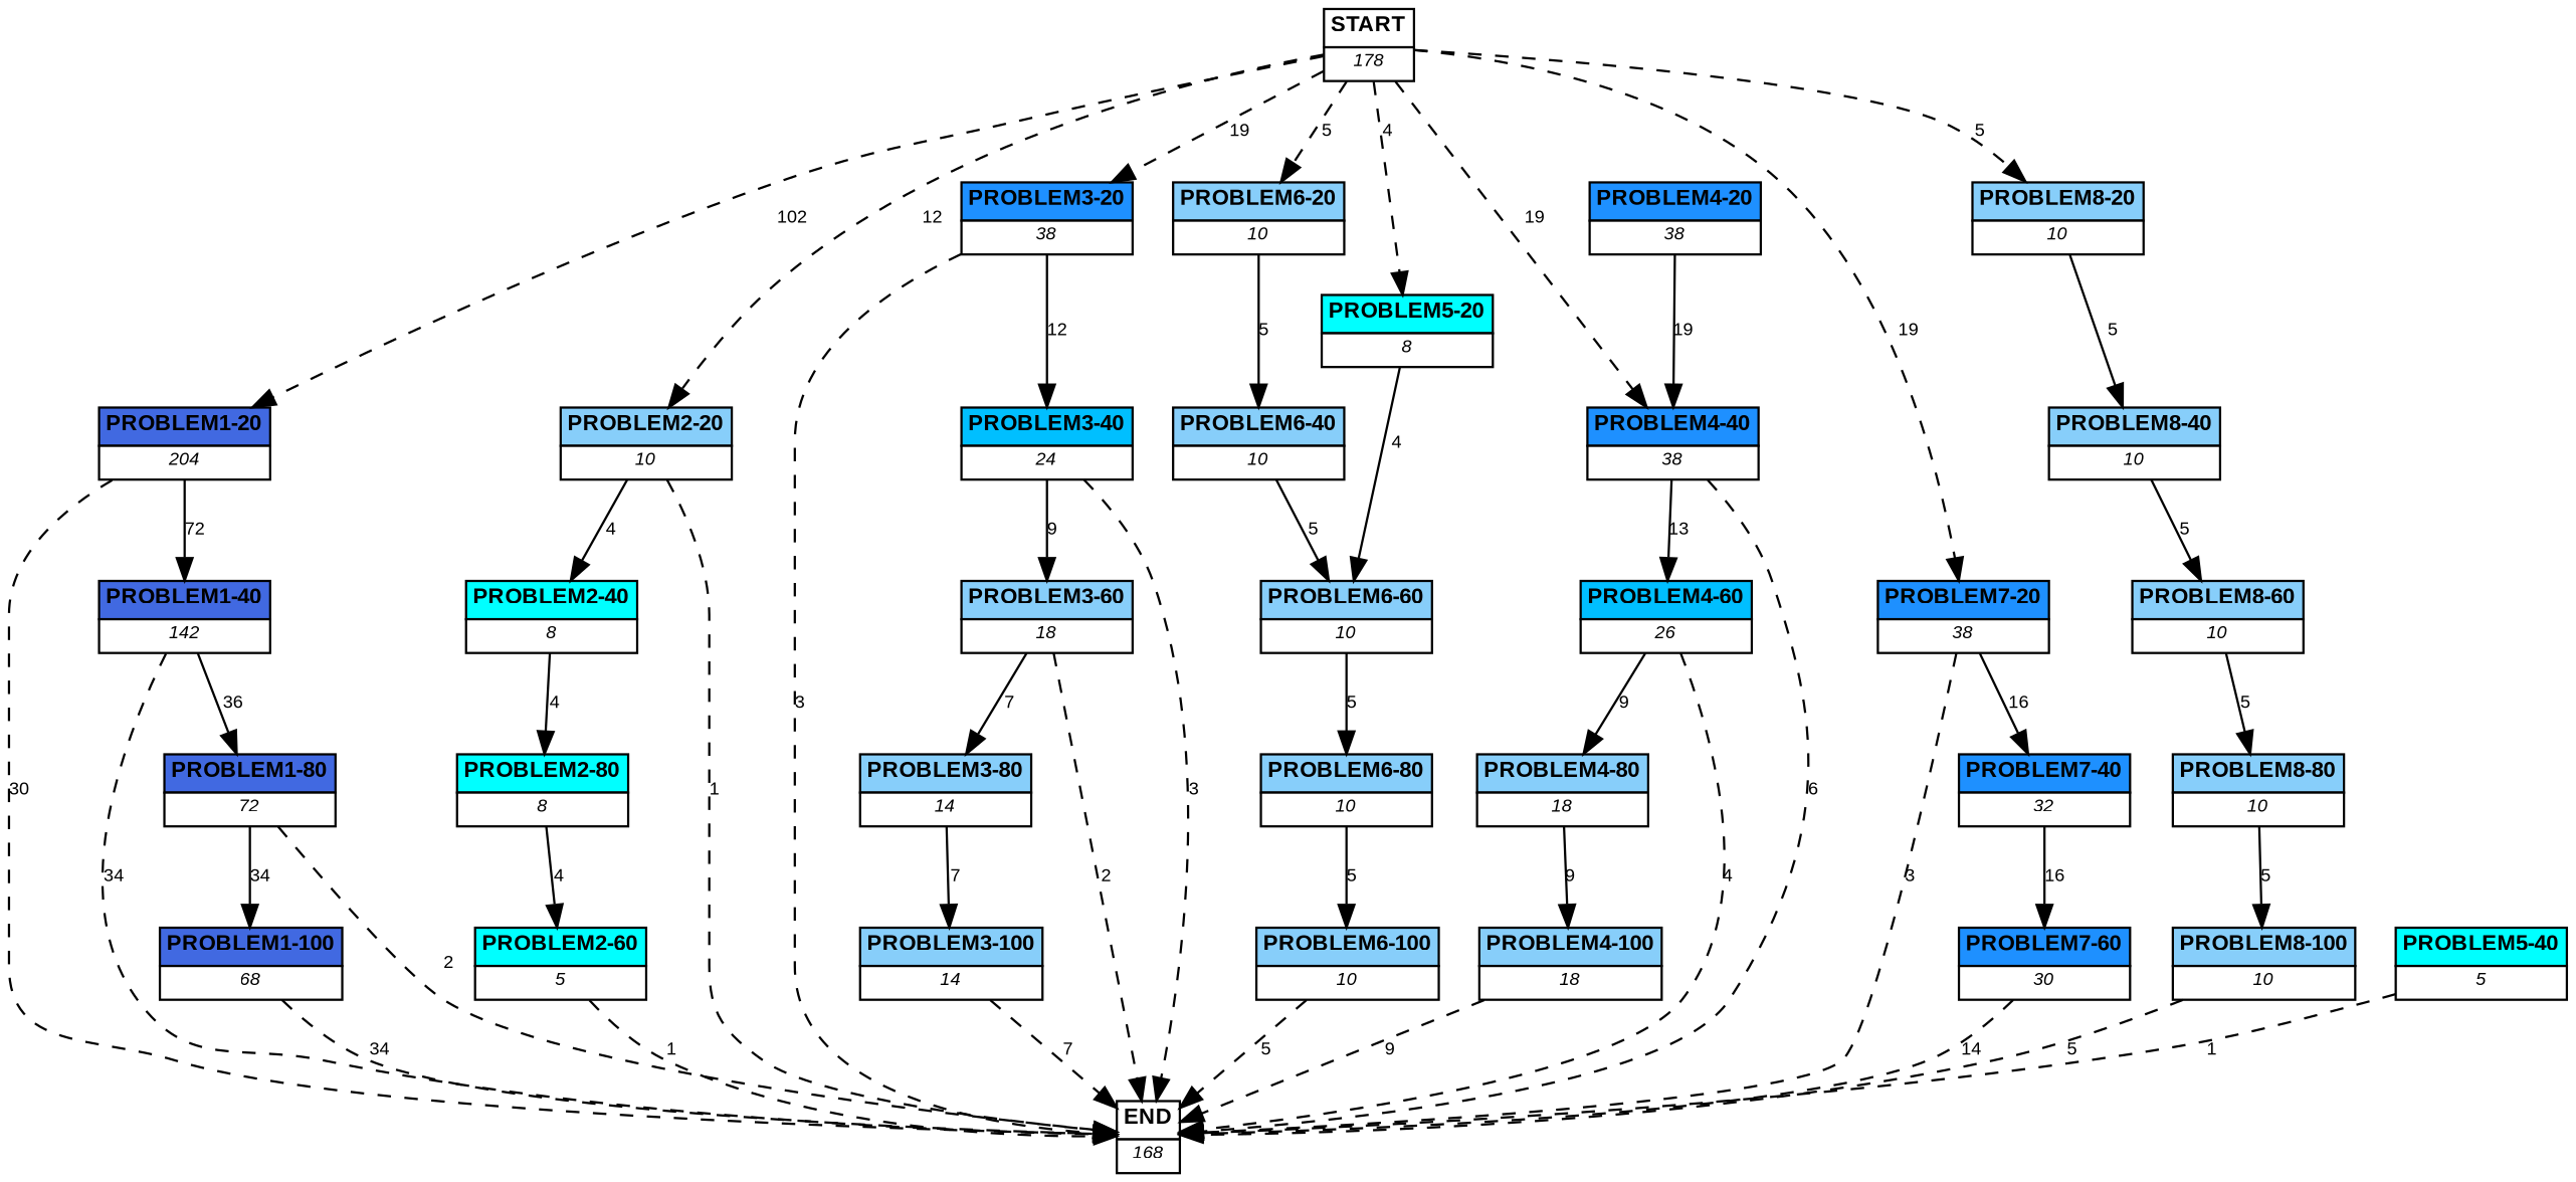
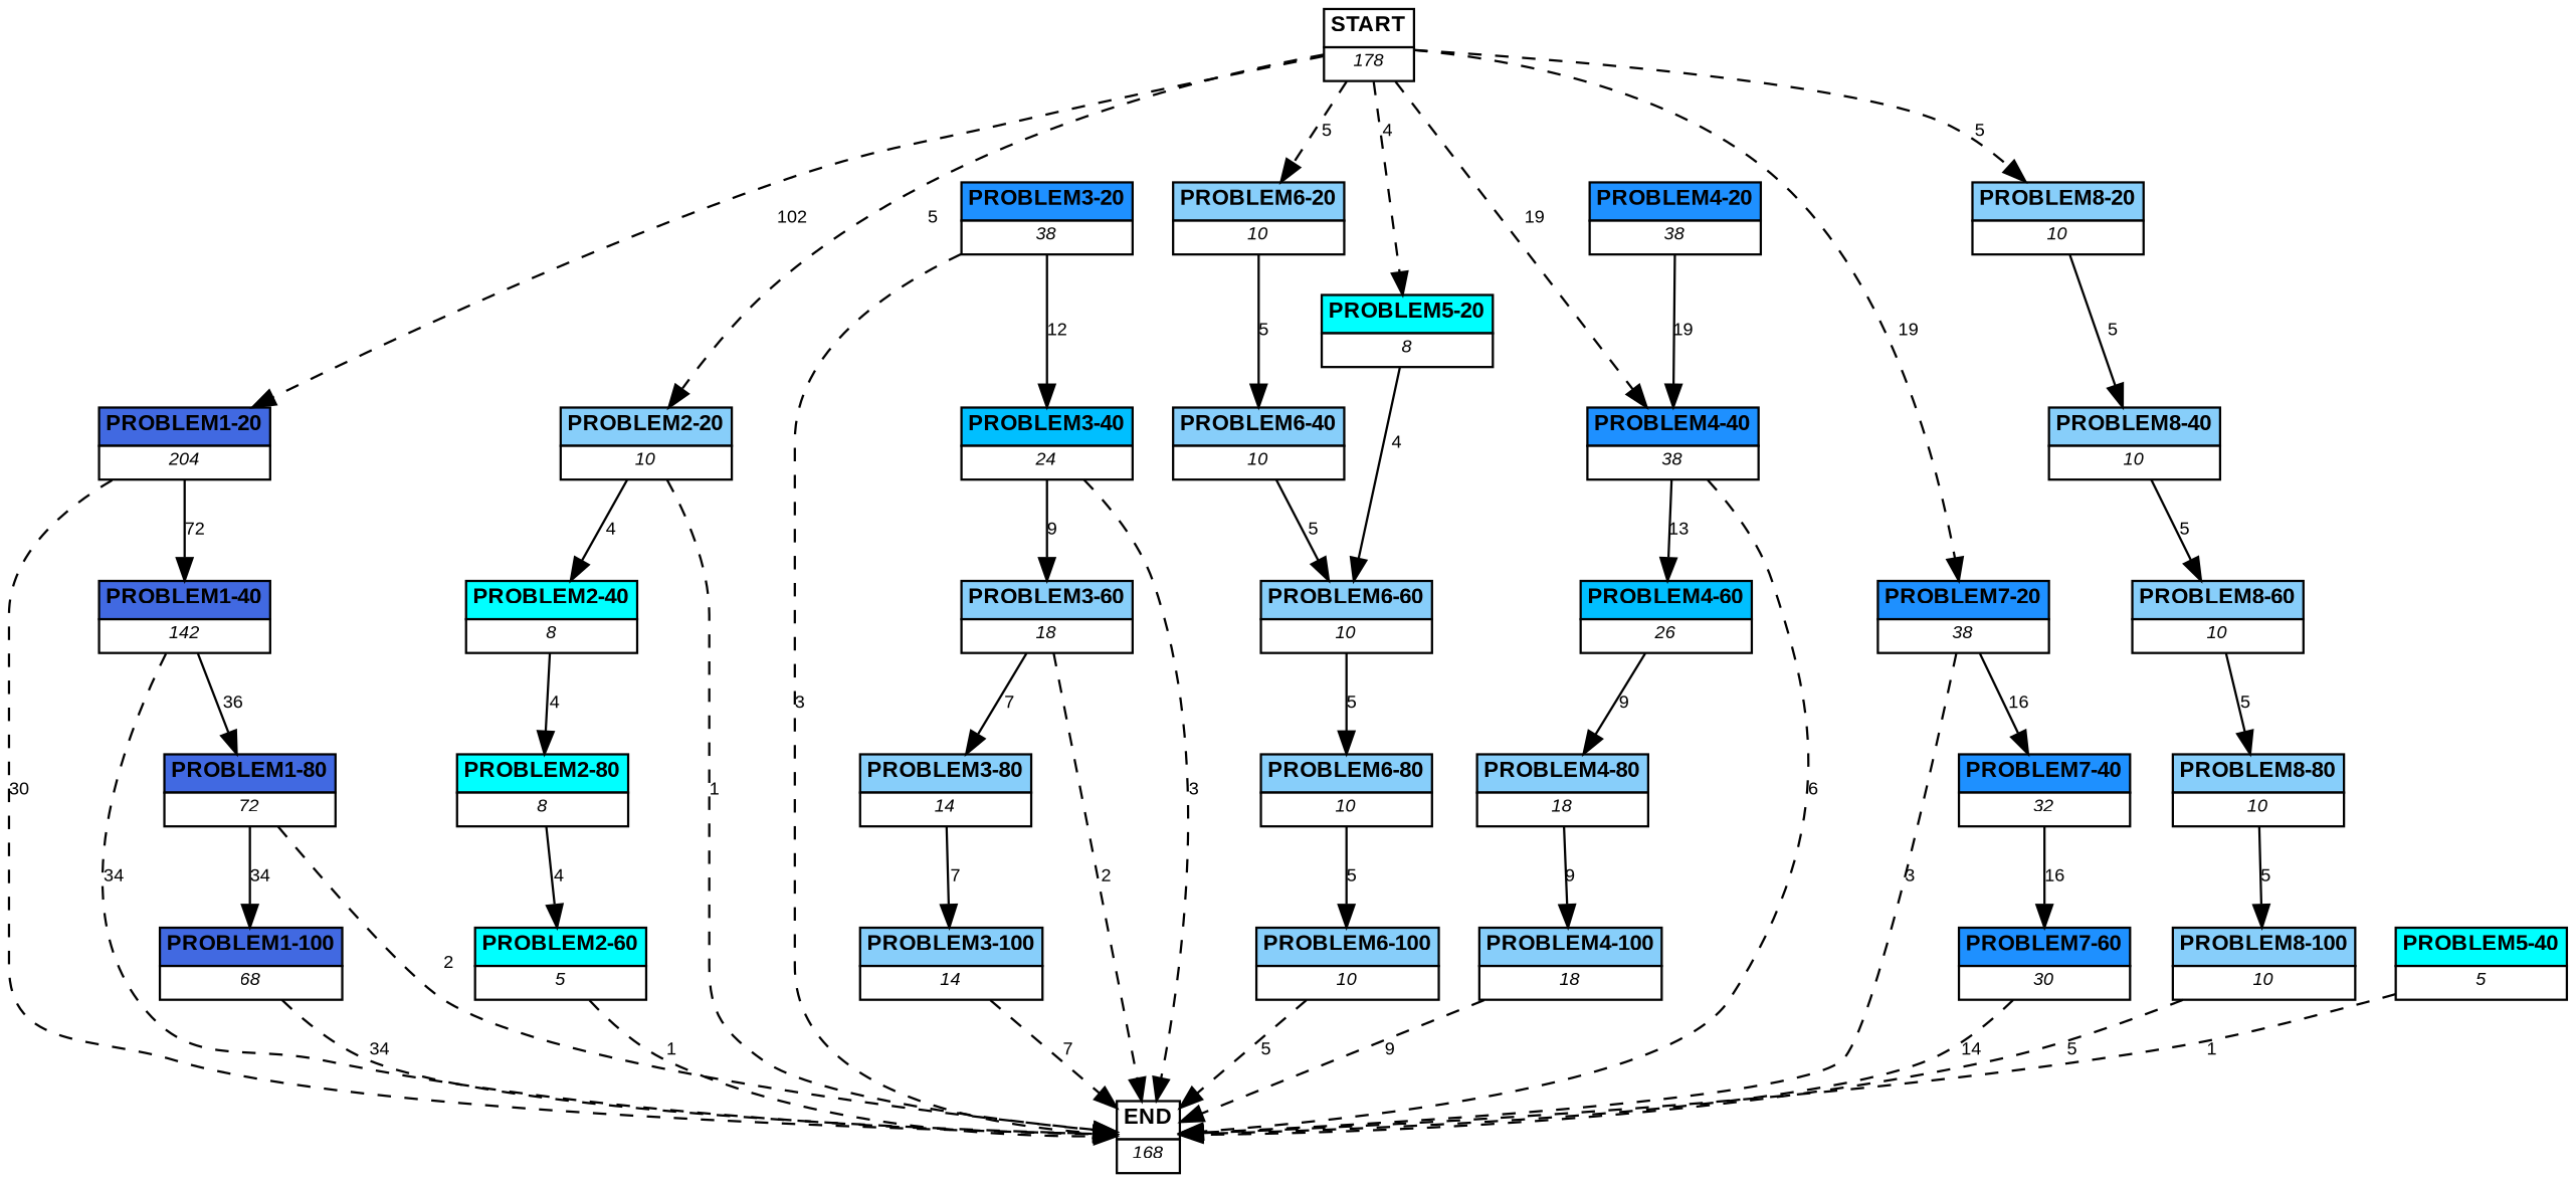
  digraph {
    node [shape=plain]
    edge [fontname=Arial fontsize=8 labelfloat=false style=dashed]
    n1 [label=<<table border="0" cellborder="1" cellspacing="0"><tr><td bgcolor="royalblue"><FONT face="Arial" POINT-SIZE="10"><b>PROBLEM1-20</b></FONT></td></tr><tr><td bgcolor="white"><FONT face="Arial" POINT-SIZE="8"><i>204</i></FONT></td></tr></table>>]
    n2 [label=<<table border="0" cellborder="1" cellspacing="0"><tr><td bgcolor="royalblue"><FONT face="Arial" POINT-SIZE="10"><b>PROBLEM1-40</b></FONT></td></tr><tr><td bgcolor="white"><FONT face="Arial" POINT-SIZE="8"><i>142</i></FONT></td></tr></table>>]
    n3 [label=<<table border="0" cellborder="1" cellspacing="0"><tr><td bgcolor="white"><FONT face="Arial" POINT-SIZE="10"><b>END</b></FONT></td></tr><tr><td bgcolor="white"><FONT face="Arial" POINT-SIZE="8"><i>168</i></FONT></td></tr></table>>]
    n4 [label=<<table border="0" cellborder="1" cellspacing="0"><tr><td bgcolor="royalblue"><FONT face="Arial" POINT-SIZE="10"><b>PROBLEM1-80</b></FONT></td></tr><tr><td bgcolor="white"><FONT face="Arial" POINT-SIZE="8"><i>72</i></FONT></td></tr></table>>]
    n5 [label=<<table border="0" cellborder="1" cellspacing="0"><tr><td bgcolor="royalblue"><FONT face="Arial" POINT-SIZE="10"><b>PROBLEM1-100</b></FONT></td></tr><tr><td bgcolor="white"><FONT face="Arial" POINT-SIZE="8"><i>68</i></FONT></td></tr></table>>]
    n6 [label=<<table border="0" cellborder="1" cellspacing="0"><tr><td bgcolor="lightskyblue"><FONT face="Arial" POINT-SIZE="10"><b>PROBLEM2-20</b></FONT></td></tr><tr><td bgcolor="white"><FONT face="Arial" POINT-SIZE="8"><i>10</i></FONT></td></tr></table>>]
    n7 [label=<<table border="0" cellborder="1" cellspacing="0"><tr><td bgcolor="aqua"><FONT face="Arial" POINT-SIZE="10"><b>PROBLEM2-40</b></FONT></td></tr><tr><td bgcolor="white"><FONT face="Arial" POINT-SIZE="8"><i>8</i></FONT></td></tr></table>>]
    n8 [label=<<table border="0" cellborder="1" cellspacing="0"><tr><td bgcolor="aqua"><FONT face="Arial" POINT-SIZE="10"><b>PROBLEM2-80</b></FONT></td></tr><tr><td bgcolor="white"><FONT face="Arial" POINT-SIZE="8"><i>8</i></FONT></td></tr></table>>]
    n9 [label=<<table border="0" cellborder="1" cellspacing="0"><tr><td bgcolor="aqua"><FONT face="Arial" POINT-SIZE="10"><b>PROBLEM2-60</b></FONT></td></tr><tr><td bgcolor="white"><FONT face="Arial" POINT-SIZE="8"><i>5</i></FONT></td></tr></table>>]
    n10 [label=<<table border="0" cellborder="1" cellspacing="0"><tr><td bgcolor="dodgerblue"><FONT face="Arial" POINT-SIZE="10"><b>PROBLEM3-20</b></FONT></td></tr><tr><td bgcolor="white"><FONT face="Arial" POINT-SIZE="8"><i>38</i></FONT></td></tr></table>>]
    n11 [label=<<table border="0" cellborder="1" cellspacing="0"><tr><td bgcolor="deepskyblue"><FONT face="Arial" POINT-SIZE="10"><b>PROBLEM3-40</b></FONT></td></tr><tr><td bgcolor="white"><FONT face="Arial" POINT-SIZE="8"><i>24</i></FONT></td></tr></table>>]
    n12 [label=<<table border="0" cellborder="1" cellspacing="0"><tr><td bgcolor="lightskyblue"><FONT face="Arial" POINT-SIZE="10"><b>PROBLEM3-60</b></FONT></td></tr><tr><td bgcolor="white"><FONT face="Arial" POINT-SIZE="8"><i>18</i></FONT></td></tr></table>>]
    n13 [label=<<table border="0" cellborder="1" cellspacing="0"><tr><td bgcolor="dodgerblue"><FONT face="Arial" POINT-SIZE="10"><b>PROBLEM4-20</b></FONT></td></tr><tr><td bgcolor="white"><FONT face="Arial" POINT-SIZE="8"><i>38</i></FONT></td></tr></table>>]
    n14 [label=<<table border="0" cellborder="1" cellspacing="0"><tr><td bgcolor="dodgerblue"><FONT face="Arial" POINT-SIZE="10"><b>PROBLEM4-40</b></FONT></td></tr><tr><td bgcolor="white"><FONT face="Arial" POINT-SIZE="8"><i>38</i></FONT></td></tr></table>>]
    n15 [label=<<table border="0" cellborder="1" cellspacing="0"><tr><td bgcolor="deepskyblue"><FONT face="Arial" POINT-SIZE="10"><b>PROBLEM4-60</b></FONT></td></tr><tr><td bgcolor="white"><FONT face="Arial" POINT-SIZE="8"><i>26</i></FONT></td></tr></table>>]
    n16 [label=<<table border="0" cellborder="1" cellspacing="0"><tr><td bgcolor="lightskyblue"><FONT face="Arial" POINT-SIZE="10"><b>PROBLEM4-80</b></FONT></td></tr><tr><td bgcolor="white"><FONT face="Arial" POINT-SIZE="8"><i>18</i></FONT></td></tr></table>>]
    n17 [label=<<table border="0" cellborder="1" cellspacing="0"><tr><td bgcolor="lightskyblue"><FONT face="Arial" POINT-SIZE="10"><b>PROBLEM4-100</b></FONT></td></tr><tr><td bgcolor="white"><FONT face="Arial" POINT-SIZE="8"><i>18</i></FONT></td></tr></table>>]
    n18 [label=<<table border="0" cellborder="1" cellspacing="0"><tr><td bgcolor="lightskyblue"><FONT face="Arial" POINT-SIZE="10"><b>PROBLEM3-80</b></FONT></td></tr><tr><td bgcolor="white"><FONT face="Arial" POINT-SIZE="8"><i>14</i></FONT></td></tr></table>>]
    n19 [label=<<table border="0" cellborder="1" cellspacing="0"><tr><td bgcolor="lightskyblue"><FONT face="Arial" POINT-SIZE="10"><b>PROBLEM3-100</b></FONT></td></tr><tr><td bgcolor="white"><FONT face="Arial" POINT-SIZE="8"><i>14</i></FONT></td></tr></table>>]
    n20 [label=<<table border="0" cellborder="1" cellspacing="0"><tr><td bgcolor="aqua"><FONT face="Arial" POINT-SIZE="10"><b>PROBLEM5-20</b></FONT></td></tr><tr><td bgcolor="white"><FONT face="Arial" POINT-SIZE="8"><i>8</i></FONT></td></tr></table>>]
    n21 [label=<<table border="0" cellborder="1" cellspacing="0"><tr><td bgcolor="lightskyblue"><FONT face="Arial" POINT-SIZE="10"><b>PROBLEM6-60</b></FONT></td></tr><tr><td bgcolor="white"><FONT face="Arial" POINT-SIZE="8"><i>10</i></FONT></td></tr></table>>]
    n22 [label=<<table border="0" cellborder="1" cellspacing="0"><tr><td bgcolor="aqua"><FONT face="Arial" POINT-SIZE="10"><b>PROBLEM5-40</b></FONT></td></tr><tr><td bgcolor="white"><FONT face="Arial" POINT-SIZE="8"><i>5</i></FONT></td></tr></table>>]
    n23 [label=<<table border="0" cellborder="1" cellspacing="0"><tr><td bgcolor="lightskyblue"><FONT face="Arial" POINT-SIZE="10"><b>PROBLEM6-20</b></FONT></td></tr><tr><td bgcolor="white"><FONT face="Arial" POINT-SIZE="8"><i>10</i></FONT></td></tr></table>>]
    n24 [label=<<table border="0" cellborder="1" cellspacing="0"><tr><td bgcolor="lightskyblue"><FONT face="Arial" POINT-SIZE="10"><b>PROBLEM6-40</b></FONT></td></tr><tr><td bgcolor="white"><FONT face="Arial" POINT-SIZE="8"><i>10</i></FONT></td></tr></table>>]
    n25 [label=<<table border="0" cellborder="1" cellspacing="0"><tr><td bgcolor="lightskyblue"><FONT face="Arial" POINT-SIZE="10"><b>PROBLEM6-80</b></FONT></td></tr><tr><td bgcolor="white"><FONT face="Arial" POINT-SIZE="8"><i>10</i></FONT></td></tr></table>>]
    n26 [label=<<table border="0" cellborder="1" cellspacing="0"><tr><td bgcolor="lightskyblue"><FONT face="Arial" POINT-SIZE="10"><b>PROBLEM6-100</b></FONT></td></tr><tr><td bgcolor="white"><FONT face="Arial" POINT-SIZE="8"><i>10</i></FONT></td></tr></table>>]
    n27 [label=<<table border="0" cellborder="1" cellspacing="0"><tr><td bgcolor="dodgerblue"><FONT face="Arial" POINT-SIZE="10"><b>PROBLEM7-20</b></FONT></td></tr><tr><td bgcolor="white"><FONT face="Arial" POINT-SIZE="8"><i>38</i></FONT></td></tr></table>>]
    n28 [label=<<table border="0" cellborder="1" cellspacing="0"><tr><td bgcolor="dodgerblue"><FONT face="Arial" POINT-SIZE="10"><b>PROBLEM7-40</b></FONT></td></tr><tr><td bgcolor="white"><FONT face="Arial" POINT-SIZE="8"><i>32</i></FONT></td></tr></table>>]
    n29 [label=<<table border="0" cellborder="1" cellspacing="0"><tr><td bgcolor="dodgerblue"><FONT face="Arial" POINT-SIZE="10"><b>PROBLEM7-60</b></FONT></td></tr><tr><td bgcolor="white"><FONT face="Arial" POINT-SIZE="8"><i>30</i></FONT></td></tr></table>>]
    n30 [label=<<table border="0" cellborder="1" cellspacing="0"><tr><td bgcolor="lightskyblue"><FONT face="Arial" POINT-SIZE="10"><b>PROBLEM8-20</b></FONT></td></tr><tr><td bgcolor="white"><FONT face="Arial" POINT-SIZE="8"><i>10</i></FONT></td></tr></table>>]
    n31 [label=<<table border="0" cellborder="1" cellspacing="0"><tr><td bgcolor="lightskyblue"><FONT face="Arial" POINT-SIZE="10"><b>PROBLEM8-40</b></FONT></td></tr><tr><td bgcolor="white"><FONT face="Arial" POINT-SIZE="8"><i>10</i></FONT></td></tr></table>>]
    n32 [label=<<table border="0" cellborder="1" cellspacing="0"><tr><td bgcolor="lightskyblue"><FONT face="Arial" POINT-SIZE="10"><b>PROBLEM8-60</b></FONT></td></tr><tr><td bgcolor="white"><FONT face="Arial" POINT-SIZE="8"><i>10</i></FONT></td></tr></table>>]
    n33 [label=<<table border="0" cellborder="1" cellspacing="0"><tr><td bgcolor="lightskyblue"><FONT face="Arial" POINT-SIZE="10"><b>PROBLEM8-80</b></FONT></td></tr><tr><td bgcolor="white"><FONT face="Arial" POINT-SIZE="8"><i>10</i></FONT></td></tr></table>>]
    n34 [label=<<table border="0" cellborder="1" cellspacing="0"><tr><td bgcolor="lightskyblue"><FONT face="Arial" POINT-SIZE="10"><b>PROBLEM8-100</b></FONT></td></tr><tr><td bgcolor="white"><FONT face="Arial" POINT-SIZE="8"><i>10</i></FONT></td></tr></table>>]
    n35 [label=<<table border="0" cellborder="1" cellspacing="0"><tr><td bgcolor="white"><FONT face="Arial" POINT-SIZE="10"><b>START</b></FONT></td></tr><tr><td bgcolor="white"><FONT face="Arial" POINT-SIZE="8"><i>178</i></FONT></td></tr></table>>]
    n1 -> n2 [label=72 style=""]
    n1 -> n3 [label=30]
    n2 -> n3 [label=34]
    n2 -> n4 [label=36 style=""]
    n4 -> n3 [label=2]
    n4 -> n5 [label=34 style=""]
    n5 -> n3 [label=34]
    n6 -> n3 [label=1]
    n6 -> n7 [label=4 style=""]
    n7 -> n8 [label=4 style=""]
    n8 -> n9 [label=4 style=""]
    n9 -> n3 [label=1]
    n10 -> n3 [label=3]
    n10 -> n11 [label=12 style=""]
    n11 -> n3 [label=3]
    n11 -> n12 [label=9 style=""]
    n12 -> n3 [label=2]
    n12 -> n18 [label=7 style=""]
    n13 -> n14 [label=19 style=""]
    n14 -> n3 [label=6]
    n14 -> n15 [label=13 style=""]
-   n15 -> n3 [label=4]
    n15 -> n16 [label=9 style=""]
    n16 -> n17 [label=9 style=""]
    n17 -> n3 [label=9]
    n18 -> n19 [label=7 style=""]
    n19 -> n3 [label=7]
    n20 -> n21 [label=4 style=""]
    n21 -> n25 [label=5 style=""]
    n22 -> n3 [label=1]
    n23 -> n24 [label=5 style=""]
    n24 -> n21 [label=5 style=""]
    n25 -> n26 [label=5 style=""]
    n26 -> n3 [label=5]
    n27 -> n3 [label=3]
    n27 -> n28 [label=16 style=""]
    n28 -> n29 [label=16 style=""]
    n29 -> n3 [label=14]
    n30 -> n31 [label=5 style=""]
    n31 -> n32 [label=5 style=""]
    n32 -> n33 [label=5 style=""]
    n33 -> n34 [label=5 style=""]
    n34 -> n3 [label=5]
    n35 -> n1 [label=102]
-   n35 -> n6 [label=12]
-   n35 -> n10 [label=19]
+   n35 -> n6 [label=5]
    n35 -> n14 [label=19]
    n35 -> n20 [label=4]
    n35 -> n23 [label=5]
    n35 -> n27 [label=19]
    n35 -> n30 [label=5]
  }
